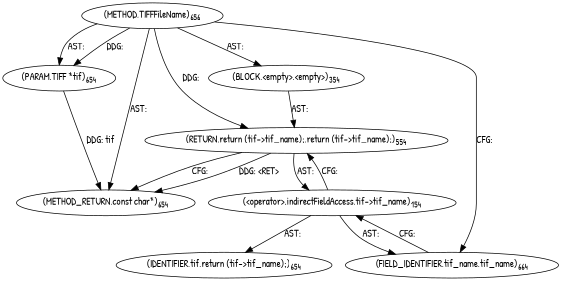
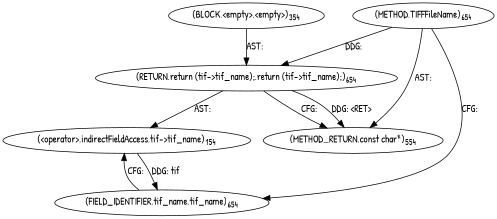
  digraph {
    fontname="Patrick Hand"
    node [fontname="Patrick Hand"]
    edge [fontname="Patrick Hand"]
-   n1 [label=<(METHOD,TIFFFileName)<SUB>656</SUB>>]
-   n2 [label=<(PARAM,TIFF *tif)<SUB>654</SUB>>]
+   n1 [label=<(METHOD,TIFFFileName)<SUB>654</SUB>>]
    n3 [label=<(BLOCK,&lt;empty&gt;,&lt;empty&gt;)<SUB>354</SUB>>]
-   n4 [label=<(RETURN,return (tif-&gt;tif_name);,return (tif-&gt;tif_name);)<SUB>554</SUB>>]
-   n5 [label=<(FIELD_IDENTIFIER,tif_name,tif_name)<SUB>664</SUB>>]
-   n6 [label=<(METHOD_RETURN,const char*)<SUB>654</SUB>>]
+   n4 [label=<(RETURN,return (tif-&gt;tif_name);,return (tif-&gt;tif_name);)<SUB>654</SUB>>]
+   n5 [label=<(FIELD_IDENTIFIER,tif_name,tif_name)<SUB>654</SUB>>]
+   n6 [label=<(METHOD_RETURN,const char*)<SUB>554</SUB>>]
    n7 [label=<(&lt;operator&gt;.indirectFieldAccess,tif-&gt;tif_name)<SUB>154</SUB>>]
-   n8 [label=<(IDENTIFIER,tif,return (tif-&gt;tif_name);)<SUB>654</SUB>>]
-   n1 -> n2 [label="AST: "]
-   n1 -> n2 [label="DDG: "]
-   n1 -> n3 [label="AST: "]
    n1 -> n4 [label="DDG: "]
    n1 -> n5 [label="CFG: "]
    n1 -> n6 [label="AST: "]
-   n2 -> n6 [label="DDG: tif"]
    n3 -> n4 [label="AST: "]
    n4 -> n6 [label="CFG: "]
    n4 -> n6 [label="DDG: &lt;RET&gt;"]
    n4 -> n7 [label="AST: "]
    n5 -> n7 [label="CFG: "]
-   n7 -> n4 [label="CFG: "]
-   n7 -> n5 [label="AST: "]
-   n7 -> n8 [label="AST: "]
+   n7 -> n5 [label="DDG: tif"]
  }
